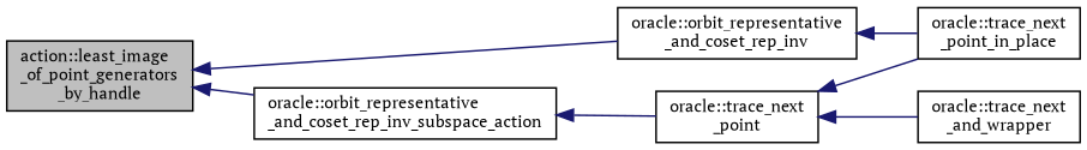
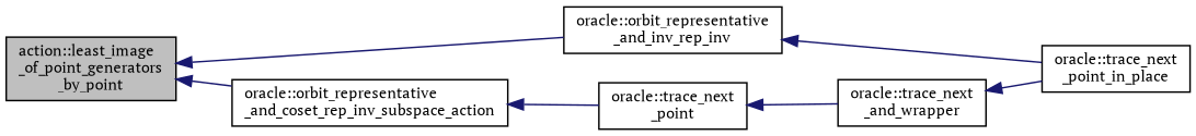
  digraph {
    fontname="PT Serif"
    rankdir=LR
    node [color=black fillcolor=white fontname="PT Serif" fontsize=10 shape=record style=filled]
    edge [color=midnightblue dir=back fontname="PT Serif" fontsize=10 labelfontname=Helvetica labelfontsize=10 style=solid]
-   n1 [fillcolor=grey75 fontcolor=black height=0.2 label="action::least_image\l_of_point_generators\l_by_handle" width=0.4]
-   n2 [height=0.2 label="oracle::orbit_representative\l_and_coset_rep_inv" width=0.4]
+   n1 [fillcolor=grey75 fontcolor=black height=0.2 label="action::least_image\l_of_point_generators\l_by_point" width=0.4]
+   n2 [height=0.2 label="oracle::orbit_representative\l_and_inv_rep_inv" width=0.4]
    n3 [height=0.2 label="oracle::orbit_representative\l_and_coset_rep_inv_subspace_action" width=0.4]
    n4 [height=0.2 label="oracle::trace_next\l_point_in_place" width=0.4]
    n5 [height=0.2 label="oracle::trace_next\l_point" width=0.4]
    n6 [height=0.2 label="oracle::trace_next\l_and_wrapper" width=0.4]
    n1 -> n2
    n1 -> n3
    n2 -> n4
    n3 -> n5
-   n5 -> n4
+   n6 -> n4
    n5 -> n6
  }
